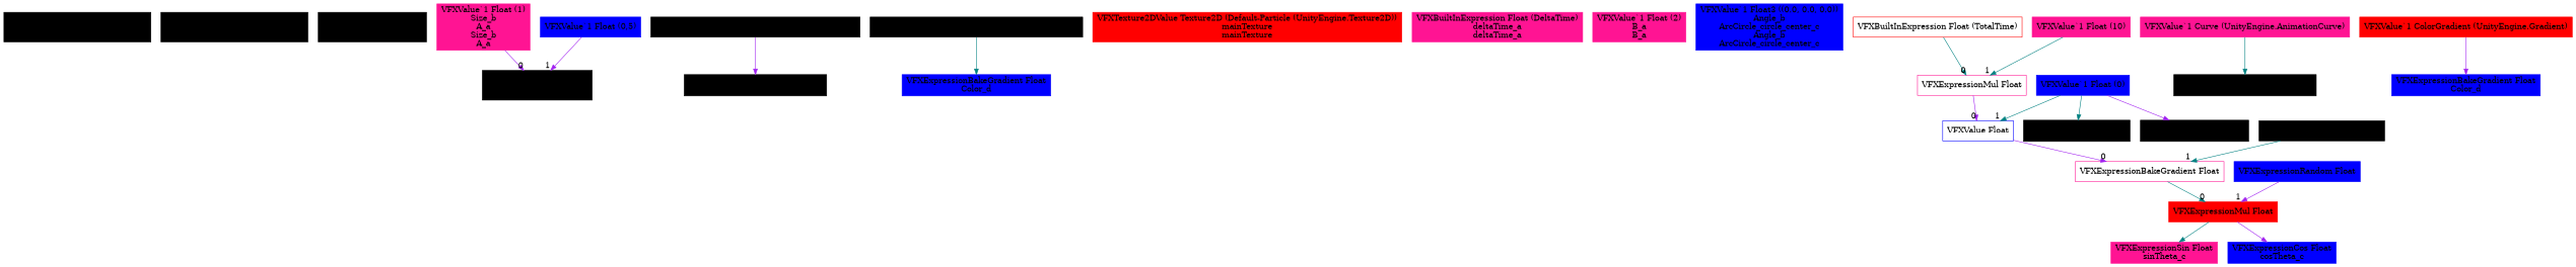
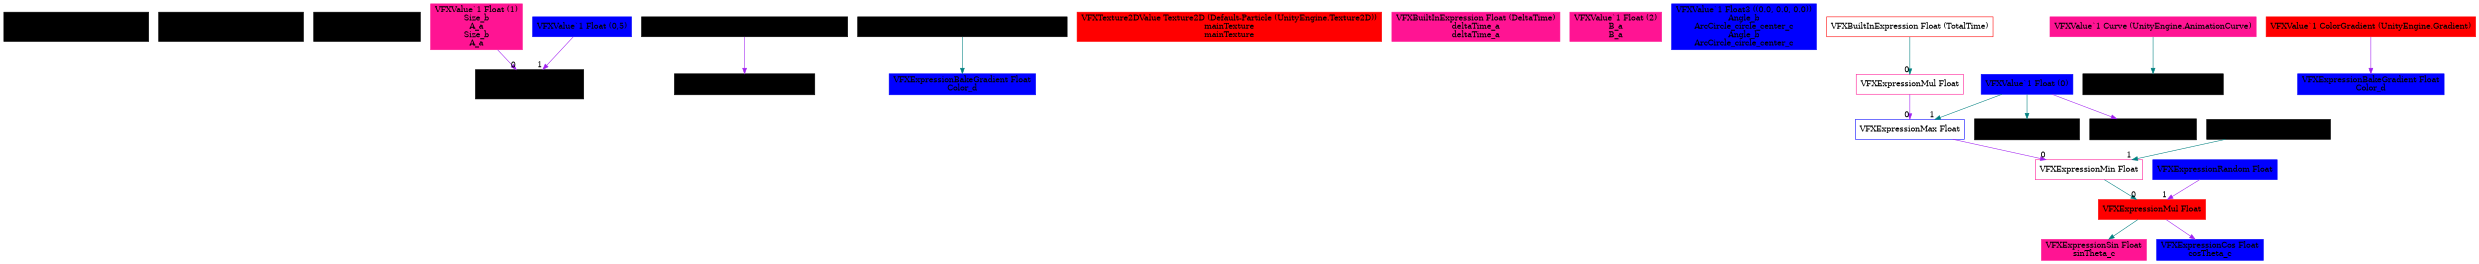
  digraph {
    node [color=black shape=box style=filled]
    edge [color=purple]
    n1 [label="VFXValue`1 Float3 ((0.0, 1.0, 0.0))\nbounds_center\nbounds_center"]
    n2 [label="VFXValue`1 Float3 ((2.0, 3.0, 2.0))\nbounds_size\nbounds_size"]
    n3 [label="VFXValue`1 Float (1000)\nRate_a\nRate_a"]
    n4 [color=deeppink label="VFXValue`1 Float (1)\nSize_b\nA_a\nSize_b\nA_a"]
    n5 [label="VFXExpressionPow Float\nrNorm_c\nrNorm_c"]
    n6 [label="VFXExpressionBakeCurve Float4\nSize_c"]
    n7 [label="VFXValue`1 Curve (UnityEngine.AnimationCurve)"]
    n8 [color=blue label="VFXExpressionBakeGradient Float\nColor_d"]
    n9 [label="VFXValue`1 ColorGradient (UnityEngine.Gradient)"]
    n10 [color=red label="VFXTexture2DValue Texture2D (Default-Particle (UnityEngine.Texture2D))\nmainTexture\nmainTexture"]
    n11 [color=deeppink label="VFXBuiltInExpression Float (DeltaTime)\ndeltaTime_a\ndeltaTime_a"]
    n12 [color=deeppink label="VFXValue`1 Float (2)\nB_a\nB_a"]
    n13 [color=blue label="VFXValue`1 Float3 ((0.0, 0.0, 0.0))\nAngle_b\nArcCircle_circle_center_c\nAngle_b\nArcCircle_circle_center_c"]
    n14 [color=blue label="VFXValue`1 Float (0,5)"]
    n15 [color=deeppink label="VFXExpressionSin Float\nsinTheta_c"]
    n16 [color=red label="VFXExpressionMul Float"]
    n17 [color=blue label="VFXExpressionCos Float\ncosTheta_c"]
-   n18 [color=deeppink label="VFXExpressionBakeGradient Float" style=""]
-   n19 [color=blue label="VFXValue Float" style=""]
+   n18 [color=deeppink label="VFXExpressionMin Float" style=""]
+   n19 [color=blue label="VFXExpressionMax Float" style=""]
    n20 [color=deeppink label="VFXExpressionMul Float" style=""]
    n21 [color=red label="VFXBuiltInExpression Float (TotalTime)" style=""]
-   n22 [color=deeppink label="VFXValue`1 Float (10)"]
    n23 [color=blue label="VFXValue`1 Float (0)"]
    n24 [label="VFXExpressionSin Float\nsinTheta_c"]
    n25 [label="VFXExpressionCos Float\ncosTheta_c"]
    n26 [label="VFXValue`1 Float (6,283185)"]
    n27 [color=blue label="VFXExpressionRandom Float"]
    n28 [label="VFXExpressionBakeCurve Float4\nSize_c"]
    n29 [color=deeppink label="VFXValue`1 Curve (UnityEngine.AnimationCurve)"]
    n30 [color=blue label="VFXExpressionBakeGradient Float\nColor_d"]
    n31 [color=red label="VFXValue`1 ColorGradient (UnityEngine.Gradient)"]
    n4 -> n5 [headlabel=0]
    n7 -> n6
    n9 -> n8 [color=teal]
    n14 -> n5 [headlabel=1]
    n16 -> n15 [color=teal]
    n16 -> n17
    n18 -> n16 [color=teal headlabel=0]
    n19 -> n18 [headlabel=0]
    n20 -> n19 [headlabel=0]
    n21 -> n20 [color=teal headlabel=0]
-   n22 -> n20 [color=teal headlabel=1]
    n23 -> n19 [color=teal headlabel=1]
    n23 -> n24 [color=teal]
    n23 -> n25
    n26 -> n18 [color=teal headlabel=1]
    n27 -> n16 [headlabel=1]
    n29 -> n28 [color=teal]
    n31 -> n30
  }
